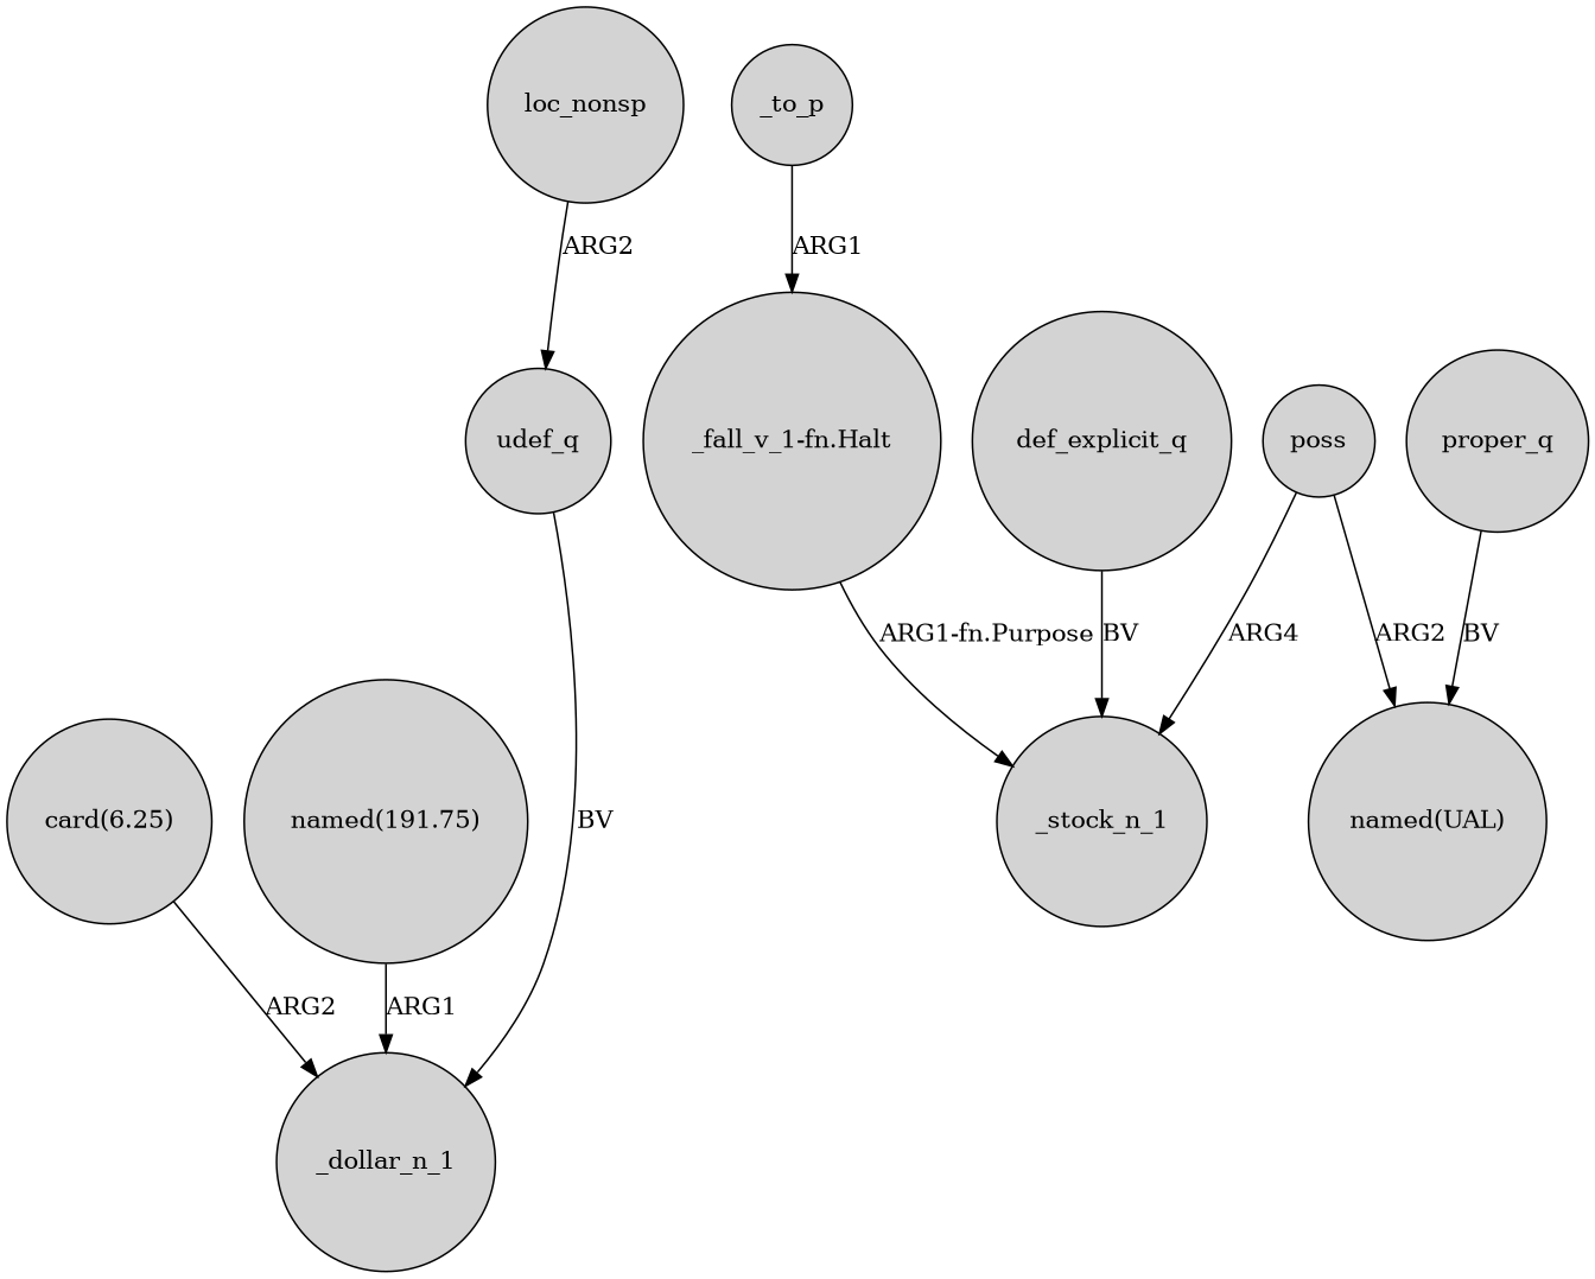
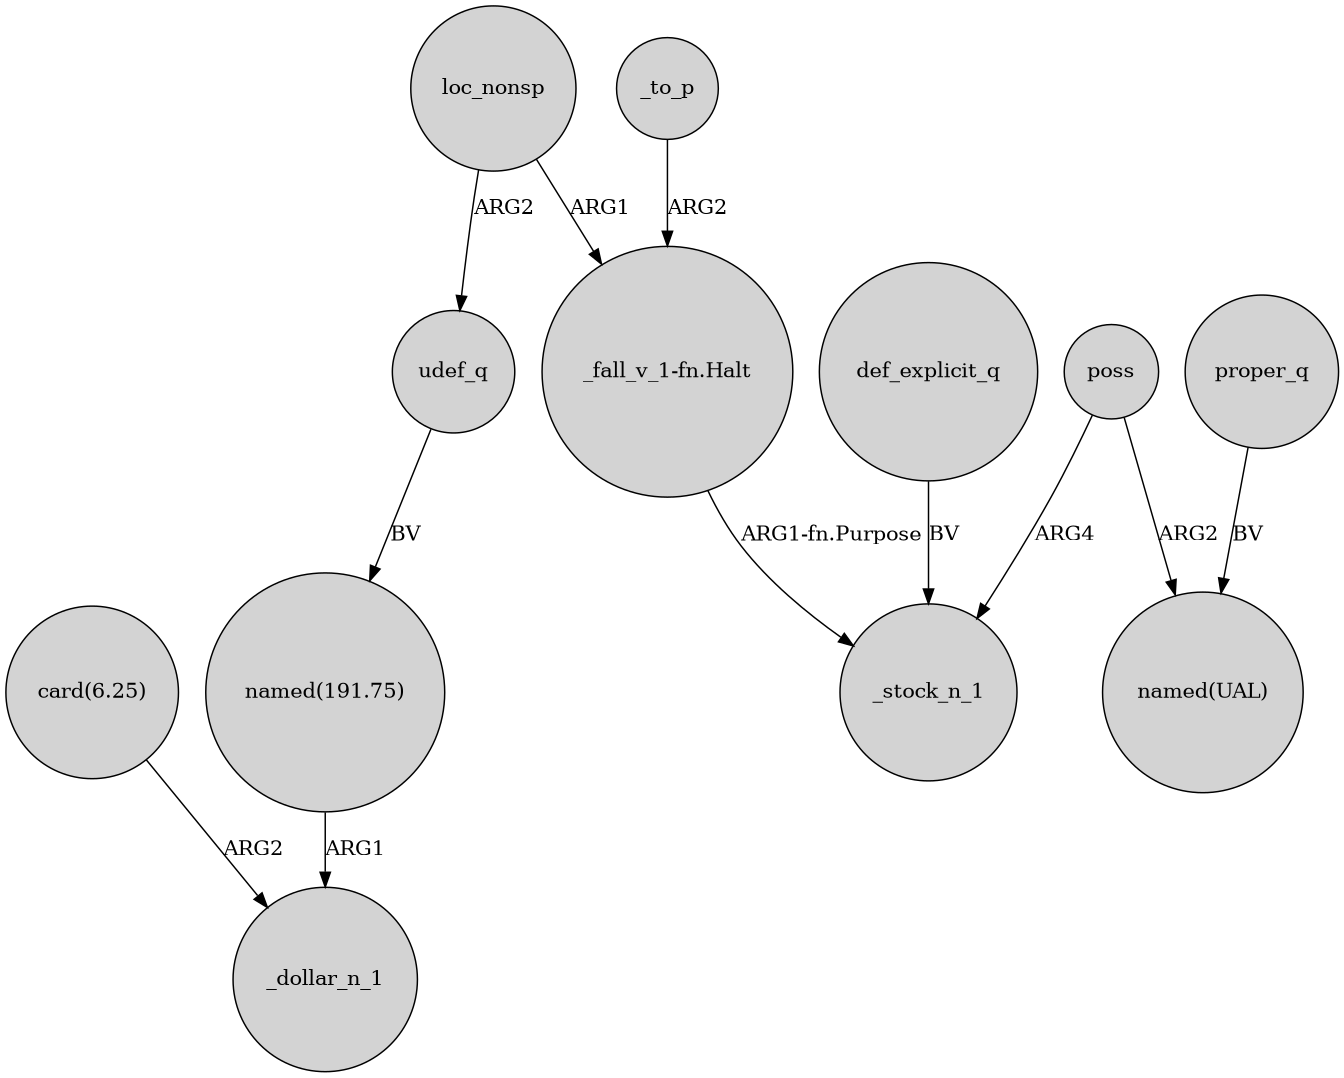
  digraph {
    node [shape=circle style=filled]
    n1 [label="named(191.75)"]
    _dollar_n_1
    def_explicit_q
    _stock_n_1
    "card(6.25)"
    _to_p
    "_fall_v_1-fn.Halt"
    udef_q
    poss
    "named(UAL)"
    loc_nonsp
    proper_q
    n1 -> _dollar_n_1 [label=ARG1]
    def_explicit_q -> _stock_n_1 [label=BV]
    "card(6.25)" -> _dollar_n_1 [label=ARG2]
-   _to_p -> "_fall_v_1-fn.Halt" [label=ARG1]
+   _to_p -> "_fall_v_1-fn.Halt" [label=ARG2]
    "_fall_v_1-fn.Halt" -> _stock_n_1 [label="ARG1-fn.Purpose"]
-   udef_q -> _dollar_n_1 [label=BV]
+   udef_q -> n1 [label=BV]
    poss -> _stock_n_1 [label=ARG4]
    poss -> "named(UAL)" [label=ARG2]
+   loc_nonsp -> "_fall_v_1-fn.Halt" [label=ARG1]
    loc_nonsp -> udef_q [label=ARG2]
    proper_q -> "named(UAL)" [label=BV]
  }
